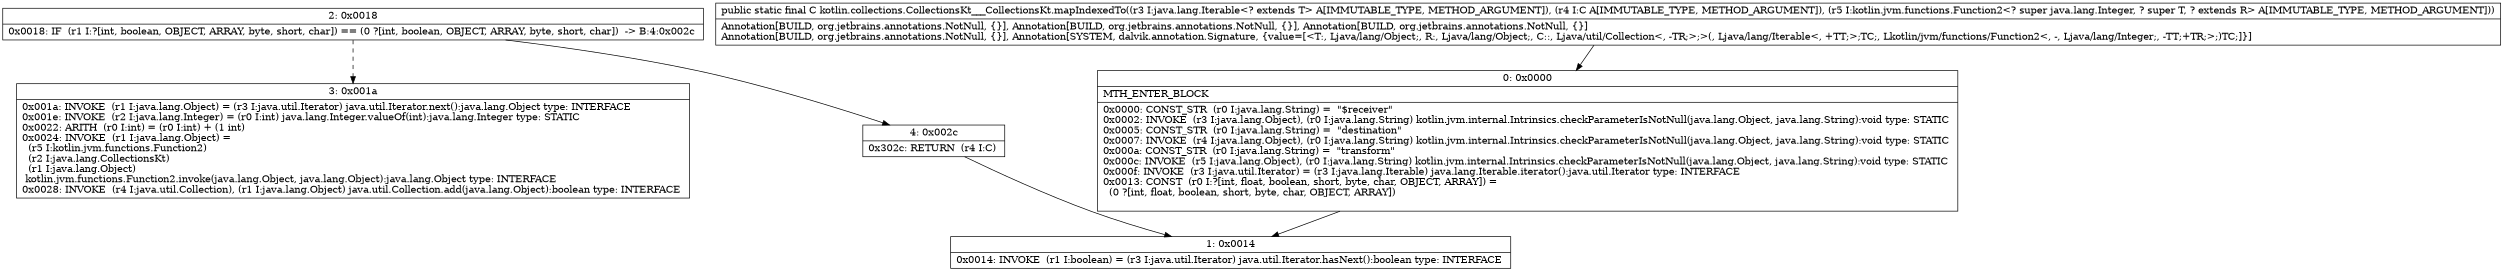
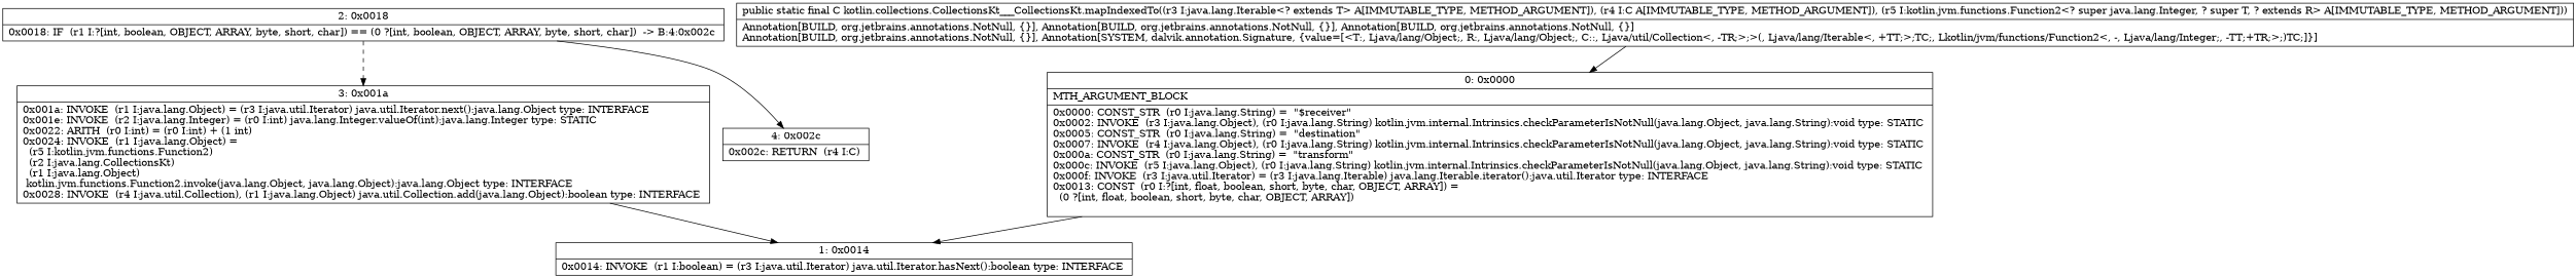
  digraph {
    node [shape=record]
-   n1 [label="{0\:\ 0x0000|MTH_ENTER_BLOCK\l|0x0000: CONST_STR  (r0 I:java.lang.String) =  \"$receiver\" \l0x0002: INVOKE  (r3 I:java.lang.Object), (r0 I:java.lang.String) kotlin.jvm.internal.Intrinsics.checkParameterIsNotNull(java.lang.Object, java.lang.String):void type: STATIC \l0x0005: CONST_STR  (r0 I:java.lang.String) =  \"destination\" \l0x0007: INVOKE  (r4 I:java.lang.Object), (r0 I:java.lang.String) kotlin.jvm.internal.Intrinsics.checkParameterIsNotNull(java.lang.Object, java.lang.String):void type: STATIC \l0x000a: CONST_STR  (r0 I:java.lang.String) =  \"transform\" \l0x000c: INVOKE  (r5 I:java.lang.Object), (r0 I:java.lang.String) kotlin.jvm.internal.Intrinsics.checkParameterIsNotNull(java.lang.Object, java.lang.String):void type: STATIC \l0x000f: INVOKE  (r3 I:java.util.Iterator) = (r3 I:java.lang.Iterable) java.lang.Iterable.iterator():java.util.Iterator type: INTERFACE \l0x0013: CONST  (r0 I:?[int, float, boolean, short, byte, char, OBJECT, ARRAY]) = \l  (0 ?[int, float, boolean, short, byte, char, OBJECT, ARRAY])\l \l}"]
+   n1 [label="{0\:\ 0x0000|MTH_ARGUMENT_BLOCK\l|0x0000: CONST_STR  (r0 I:java.lang.String) =  \"$receiver\" \l0x0002: INVOKE  (r3 I:java.lang.Object), (r0 I:java.lang.String) kotlin.jvm.internal.Intrinsics.checkParameterIsNotNull(java.lang.Object, java.lang.String):void type: STATIC \l0x0005: CONST_STR  (r0 I:java.lang.String) =  \"destination\" \l0x0007: INVOKE  (r4 I:java.lang.Object), (r0 I:java.lang.String) kotlin.jvm.internal.Intrinsics.checkParameterIsNotNull(java.lang.Object, java.lang.String):void type: STATIC \l0x000a: CONST_STR  (r0 I:java.lang.String) =  \"transform\" \l0x000c: INVOKE  (r5 I:java.lang.Object), (r0 I:java.lang.String) kotlin.jvm.internal.Intrinsics.checkParameterIsNotNull(java.lang.Object, java.lang.String):void type: STATIC \l0x000f: INVOKE  (r3 I:java.util.Iterator) = (r3 I:java.lang.Iterable) java.lang.Iterable.iterator():java.util.Iterator type: INTERFACE \l0x0013: CONST  (r0 I:?[int, float, boolean, short, byte, char, OBJECT, ARRAY]) = \l  (0 ?[int, float, boolean, short, byte, char, OBJECT, ARRAY])\l \l}"]
    n2 [label="{1\:\ 0x0014|0x0014: INVOKE  (r1 I:boolean) = (r3 I:java.util.Iterator) java.util.Iterator.hasNext():boolean type: INTERFACE \l}"]
    n3 [label="{2\:\ 0x0018|0x0018: IF  (r1 I:?[int, boolean, OBJECT, ARRAY, byte, short, char]) == (0 ?[int, boolean, OBJECT, ARRAY, byte, short, char])  \-\> B:4:0x002c \l}"]
    n4 [label="{3\:\ 0x001a|0x001a: INVOKE  (r1 I:java.lang.Object) = (r3 I:java.util.Iterator) java.util.Iterator.next():java.lang.Object type: INTERFACE \l0x001e: INVOKE  (r2 I:java.lang.Integer) = (r0 I:int) java.lang.Integer.valueOf(int):java.lang.Integer type: STATIC \l0x0022: ARITH  (r0 I:int) = (r0 I:int) + (1 int) \l0x0024: INVOKE  (r1 I:java.lang.Object) = \l  (r5 I:kotlin.jvm.functions.Function2)\l  (r2 I:java.lang.CollectionsKt)\l  (r1 I:java.lang.Object)\l kotlin.jvm.functions.Function2.invoke(java.lang.Object, java.lang.Object):java.lang.Object type: INTERFACE \l0x0028: INVOKE  (r4 I:java.util.Collection), (r1 I:java.lang.Object) java.util.Collection.add(java.lang.Object):boolean type: INTERFACE \l}"]
-   n5 [label="{4\:\ 0x002c|0x302c: RETURN  (r4 I:C) \l}"]
+   n5 [label="{4\:\ 0x002c|0x002c: RETURN  (r4 I:C) \l}"]
    n6 [label="{public static final C kotlin.collections.CollectionsKt___CollectionsKt.mapIndexedTo((r3 I:java.lang.Iterable\<? extends T\> A[IMMUTABLE_TYPE, METHOD_ARGUMENT]), (r4 I:C A[IMMUTABLE_TYPE, METHOD_ARGUMENT]), (r5 I:kotlin.jvm.functions.Function2\<? super java.lang.Integer, ? super T, ? extends R\> A[IMMUTABLE_TYPE, METHOD_ARGUMENT]))  | Annotation[BUILD, org.jetbrains.annotations.NotNull, \{\}], Annotation[BUILD, org.jetbrains.annotations.NotNull, \{\}], Annotation[BUILD, org.jetbrains.annotations.NotNull, \{\}]\lAnnotation[BUILD, org.jetbrains.annotations.NotNull, \{\}], Annotation[SYSTEM, dalvik.annotation.Signature, \{value=[\<T:, Ljava\/lang\/Object;, R:, Ljava\/lang\/Object;, C::, Ljava\/util\/Collection\<, \-TR;\>;\>(, Ljava\/lang\/Iterable\<, +TT;\>;TC;, Lkotlin\/jvm\/functions\/Function2\<, \-, Ljava\/lang\/Integer;, \-TT;+TR;\>;)TC;]\}]\l}"]
    n1 -> n2
    n3 -> n4 [style=dashed]
    n3 -> n5
-   n5 -> n2
+   n4 -> n2
    n6 -> n1
  }
